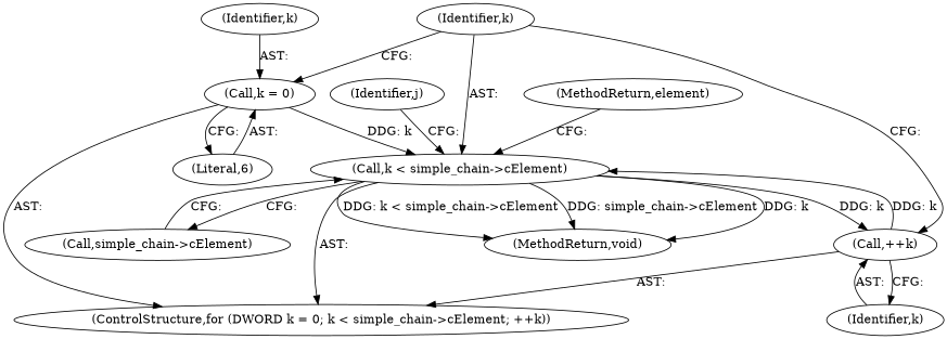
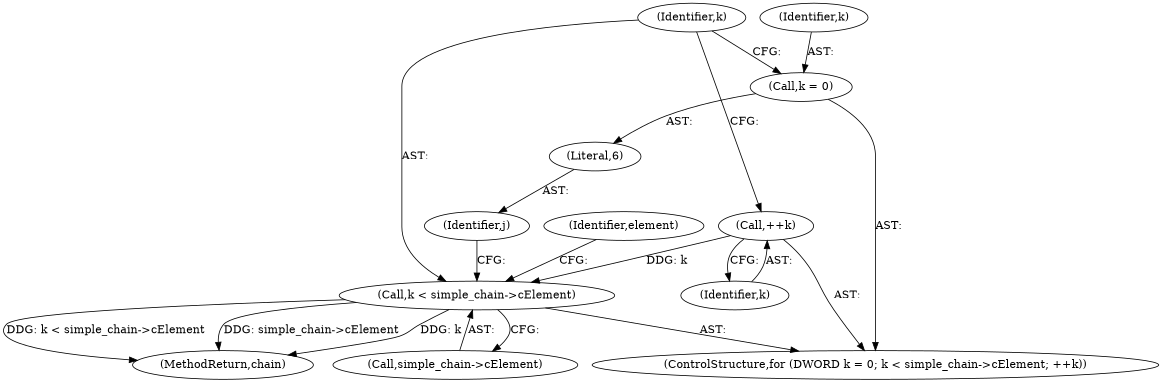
  digraph {
    n1 [label="(Call,k < simple_chain->cElement)"]
    n2 [label="(Call,++k)"]
    n3 [label="(Call,simple_chain->cElement)"]
    n4 [label="(ControlStructure,for (DWORD k = 0; k < simple_chain->cElement; ++k))"]
-   n5 [label="(MethodReturn,void)"]
+   n5 [label="(MethodReturn,chain)"]
    n6 [label="(Identifier,k)"]
    n7 [label="(Call,k = 0)"]
    n8 [label="(Literal,6)"]
    n9 [label="(Identifier,k)"]
-   n10 [label="(MethodReturn,element)"]
+   n10 [label="(Identifier,element)"]
    n11 [label="(Identifier,k)"]
    n12 [label="(Identifier,j)"]
-   n1 -> n2 [label="DDG: k"]
    n1 -> n3 [label="CFG: "]
    n1 -> n4 [label="AST: "]
    n1 -> n5 [label="DDG: k < simple_chain->cElement"]
    n1 -> n5 [label="DDG: simple_chain->cElement"]
    n1 -> n5 [label="DDG: k"]
    n2 -> n1 [label="DDG: k"]
    n2 -> n4 [label="AST: "]
    n2 -> n6 [label="CFG: "]
-   n3 -> n1 [label="CFG: "]
+   n3 -> n1 [label="AST: "]
    n6 -> n2 [label="AST: "]
-   n7 -> n1 [label="DDG: k"]
    n7 -> n4 [label="AST: "]
-   n7 -> n8 [label="CFG: "]
-   n8 -> n7 [label="AST: "]
+   n7 -> n8 [label="AST: "]
+   n8 -> n12 [label="AST: "]
    n9 -> n1 [label="AST: "]
    n9 -> n2 [label="CFG: "]
    n9 -> n7 [label="CFG: "]
    n10 -> n1 [label="CFG: "]
    n11 -> n7 [label="AST: "]
    n12 -> n1 [label="CFG: "]
  }
